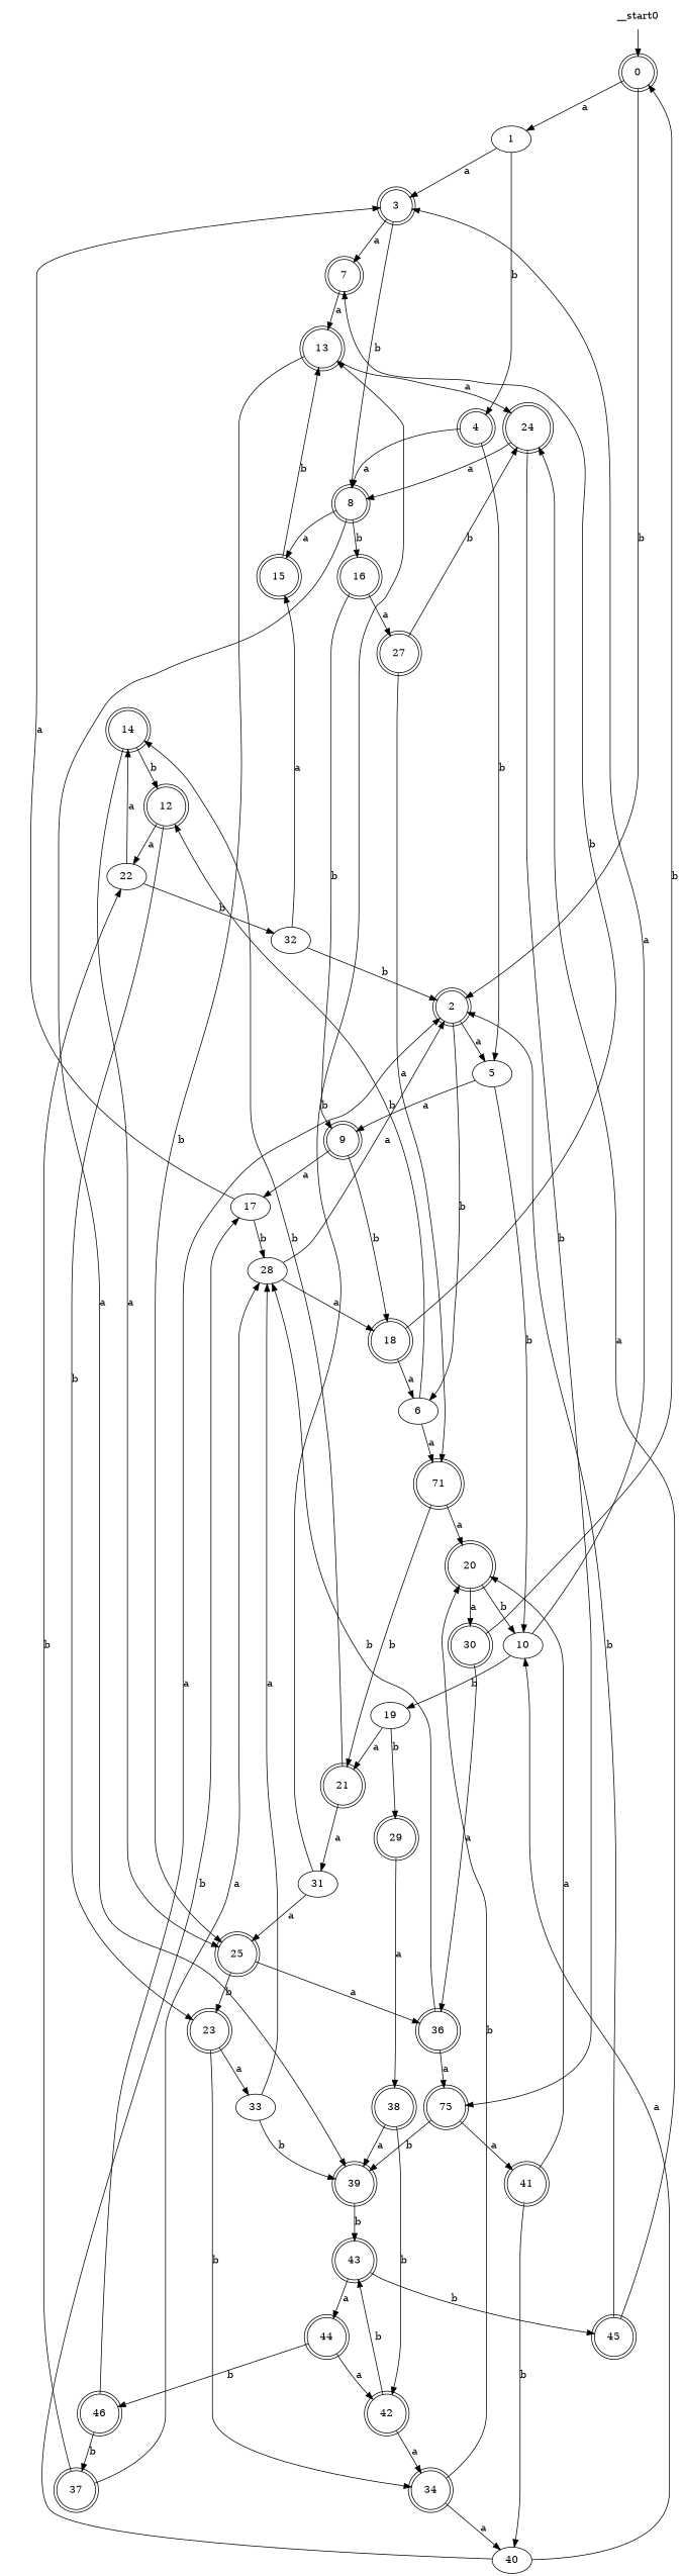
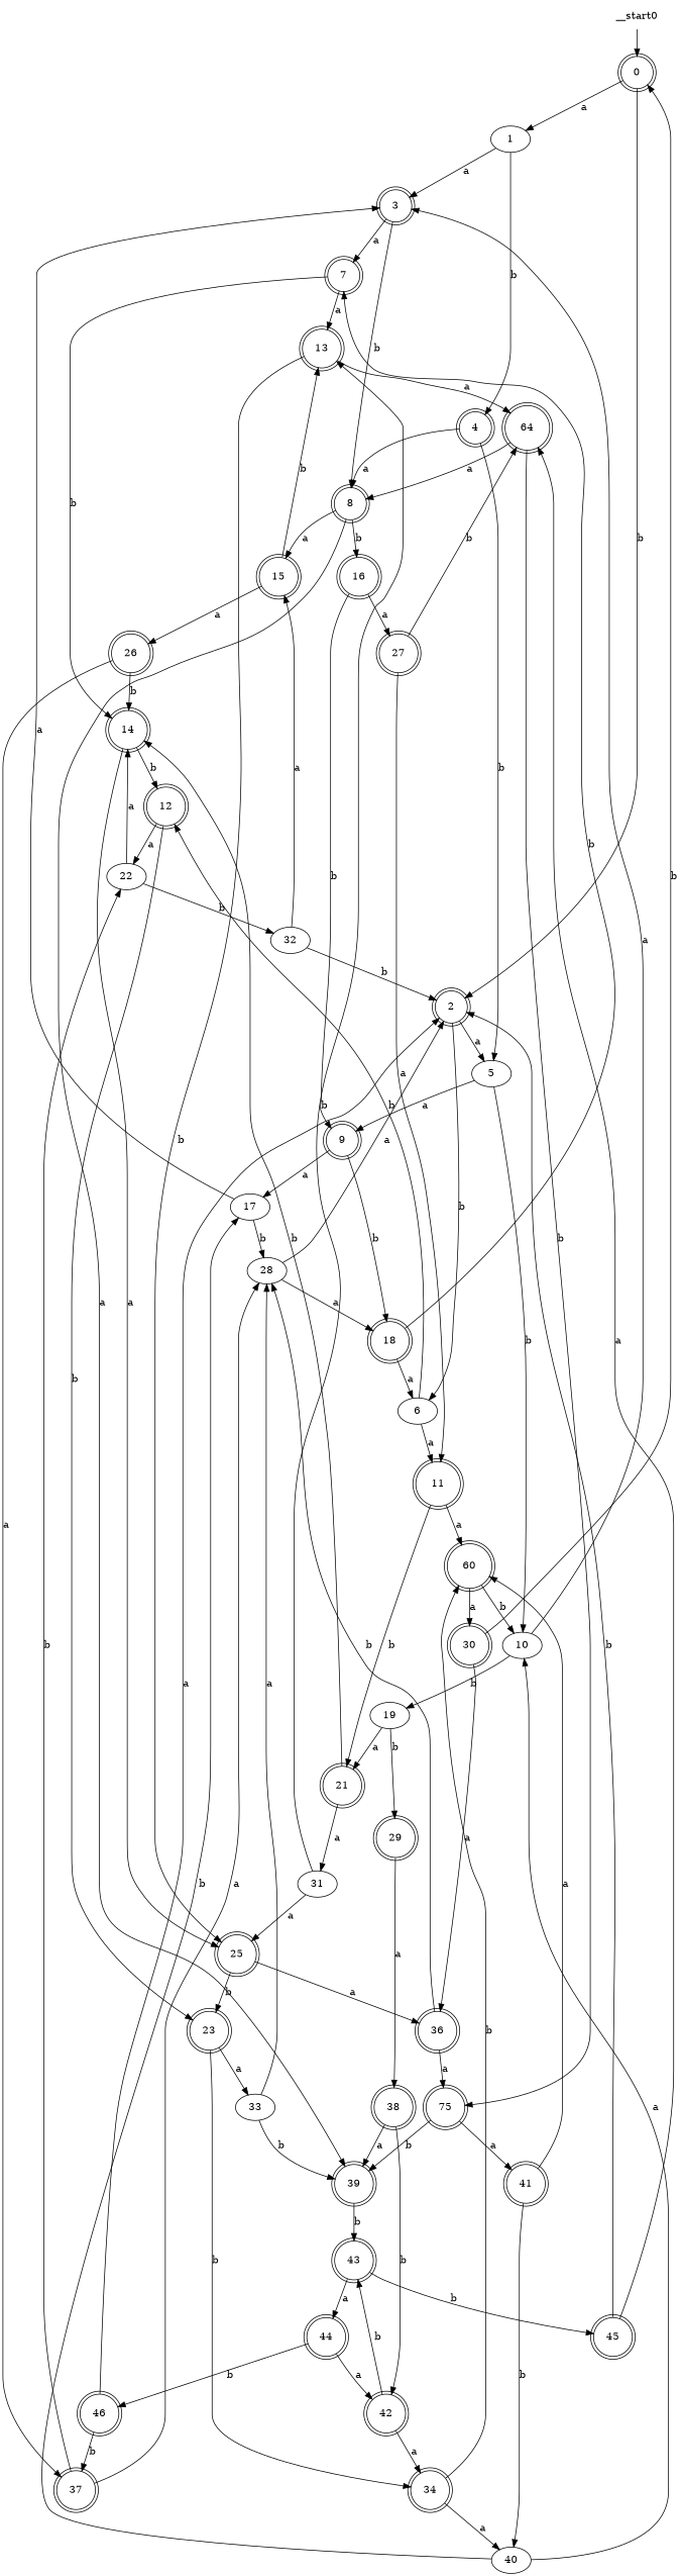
  digraph {
    node [shape=doublecircle]
    __start0 [shape=none]
    0
    1 [shape=""]
    2
    3
    4
    5 [shape=""]
    6 [shape=""]
    7
    8
    9
    10 [shape=""]
-   11 [label=71]
+   11
    12
    13
    14
    15
    16
    39
    17 [shape=""]
    18
    19 [shape=""]
-   20
+   20 [label=60]
    21
    22 [shape=""]
    23
-   24
+   24 [label=64]
    25
+   26
    27
    28 [shape=""]
    29
    30
    31 [shape=""]
    32 [shape=""]
    33 [shape=""]
    34
    n38 [label=75]
    36
    37
    38
    40 [shape=""]
    41
    42
    43
    44
    45
    46
    __start0 -> 0
    0 -> 1 [label=a]
    0 -> 2 [label=b]
    1 -> 3 [label=a]
    1 -> 4 [label=b]
    2 -> 5 [label=a]
    2 -> 6 [label=b]
    3 -> 7 [label=a]
    3 -> 8 [label=b]
    4 -> 5 [label=b]
    4 -> 8 [label=a]
    5 -> 9 [label=a]
    5 -> 10 [label=b]
    6 -> 11 [label=a]
    6 -> 12 [label=b]
    7 -> 13 [label=a]
+   7 -> 14 [label=b]
    8 -> 15 [label=a]
    8 -> 16 [label=b]
    8 -> 39 [label=a]
    9 -> 17 [label=a]
    9 -> 18 [label=b]
    10 -> 3 [label=a]
    10 -> 19 [label=b]
    11 -> 20 [label=a]
    11 -> 21 [label=b]
    12 -> 22 [label=a]
    12 -> 23 [label=b]
    13 -> 24 [label=a]
    13 -> 25 [label=b]
    14 -> 12 [label=b]
    14 -> 25 [label=a]
    15 -> 13 [label=b]
+   15 -> 26 [label=a]
    16 -> 9 [label=b]
    16 -> 27 [label=a]
    39 -> 43 [label=b]
    17 -> 3 [label=a]
    17 -> 28 [label=b]
    18 -> 6 [label=a]
    18 -> 7 [label=b]
    19 -> 21 [label=a]
    19 -> 29 [label=b]
    20 -> 10 [label=b]
    20 -> 30 [label=a]
    21 -> 14 [label=b]
    21 -> 31 [label=a]
    22 -> 14 [label=a]
    22 -> 32 [label=b]
    23 -> 33 [label=a]
    23 -> 34 [label=b]
    24 -> 8 [label=a]
    24 -> n38 [label=b]
    25 -> 23 [label=b]
    25 -> 36 [label=a]
+   26 -> 14 [label=b]
+   26 -> 37 [label=a]
    27 -> 11 [label=a]
    27 -> 24 [label=b]
    28 -> 2 [label=a]
    28 -> 18 [label=a]
    29 -> 38 [label=a]
    30 -> 0 [label=b]
    30 -> 36 [label=a]
    31 -> 13 [label=b]
    31 -> 25 [label=a]
    32 -> 2 [label=b]
    32 -> 15 [label=a]
    33 -> 39 [label=b]
    33 -> 28 [label=a]
    34 -> 20 [label=b]
    34 -> 40 [label=a]
    n38 -> 39 [label=b]
    n38 -> 41 [label=a]
    36 -> 28 [label=b]
    36 -> n38 [label=a]
    37 -> 22 [label=b]
    37 -> 28 [label=a]
    38 -> 39 [label=a]
    38 -> 42 [label=b]
    40 -> 10 [label=a]
    40 -> 17 [label=b]
    41 -> 20 [label=a]
    41 -> 40 [label=b]
    42 -> 34 [label=a]
    42 -> 43 [label=b]
    43 -> 44 [label=a]
    43 -> 45 [label=b]
    44 -> 42 [label=a]
    44 -> 46 [label=b]
    45 -> 2 [label=b]
    45 -> 24 [label=a]
    46 -> 2 [label=a]
    46 -> 37 [label=b]
  }
